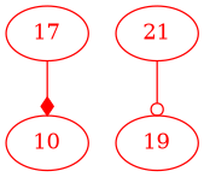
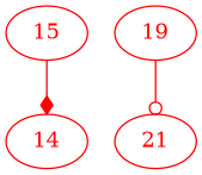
  digraph {
    node [color=red fontcolor=red]
    edge [color=red]
-   15 [label=17]
-   10
+   15
+   10 [label=14]
    21
    19
    15 -> 10 [arrowhead=diamond]
-   21 -> 19 [arrowhead=odot]
+   19 -> 21 [arrowhead=odot]
  }
